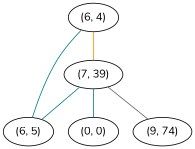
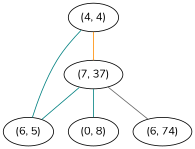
  graph {
    fontname=Nunito
    node [fontname=Nunito]
    edge [color=teal fontname=Nunito weight=3]
-   "(6, 4)"
-   "(7, 37)" [label="(7, 39)"]
+   "(6, 4)" [label="(4, 4)"]
+   "(7, 37)"
    n3 [label="(6, 5)"]
-   "(0, 0)"
-   "(6, 74)" [label="(9, 74)"]
+   "(0, 0)" [label="(0, 8)"]
+   "(6, 74)"
    "(6, 4)" -- "(7, 37)" [color=darkorange]
    "(6, 4)" -- n3 [weight=1]
    "(7, 37)" -- n3
    "(7, 37)" -- "(0, 0)" [weight=4]
    "(7, 37)" -- "(6, 74)" [color=gray40]
  }
